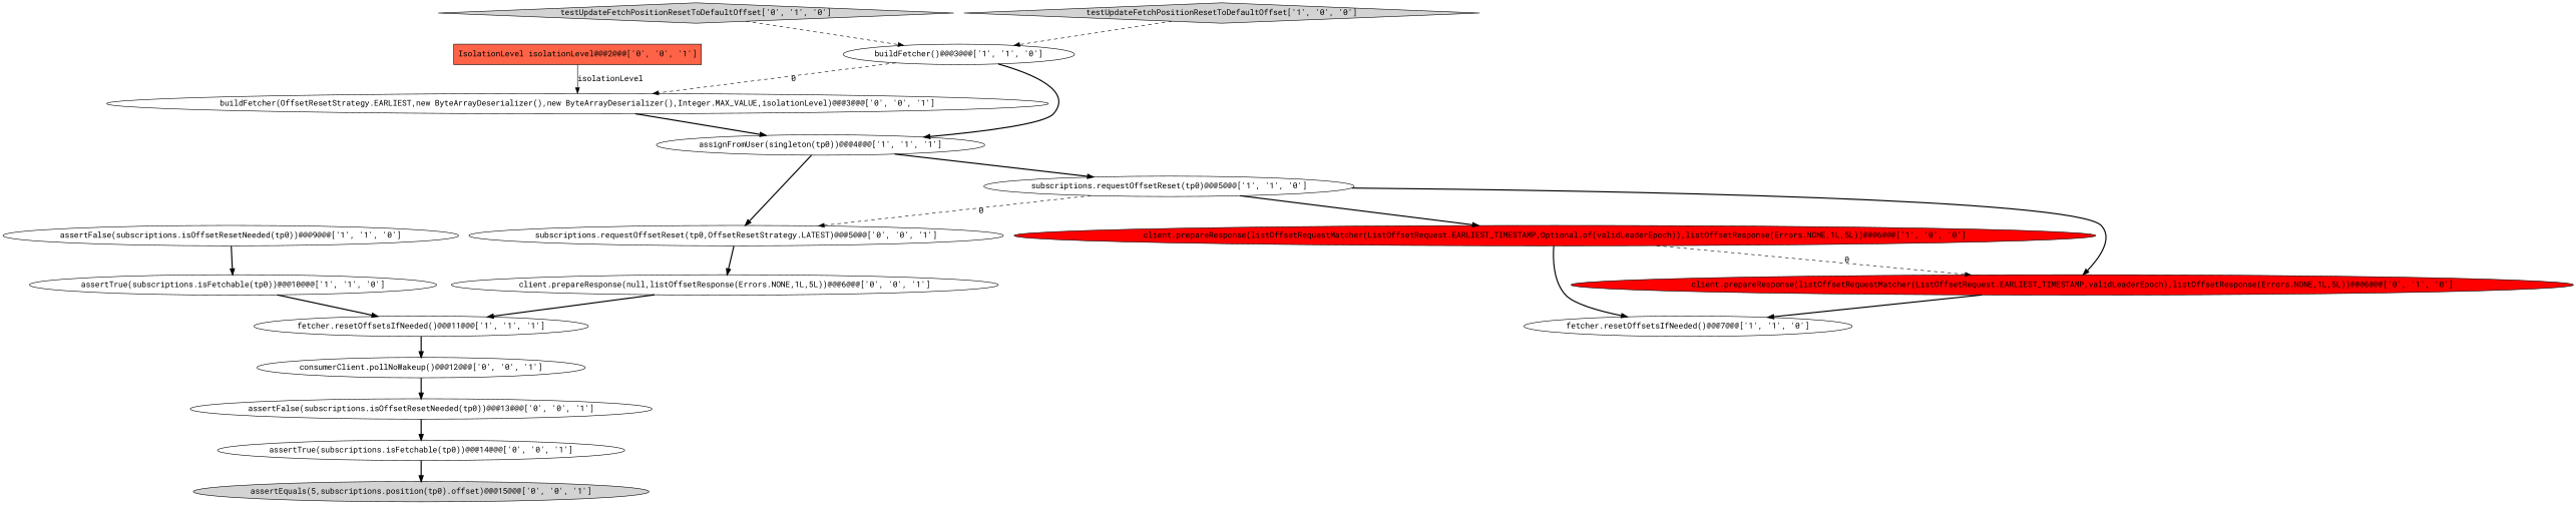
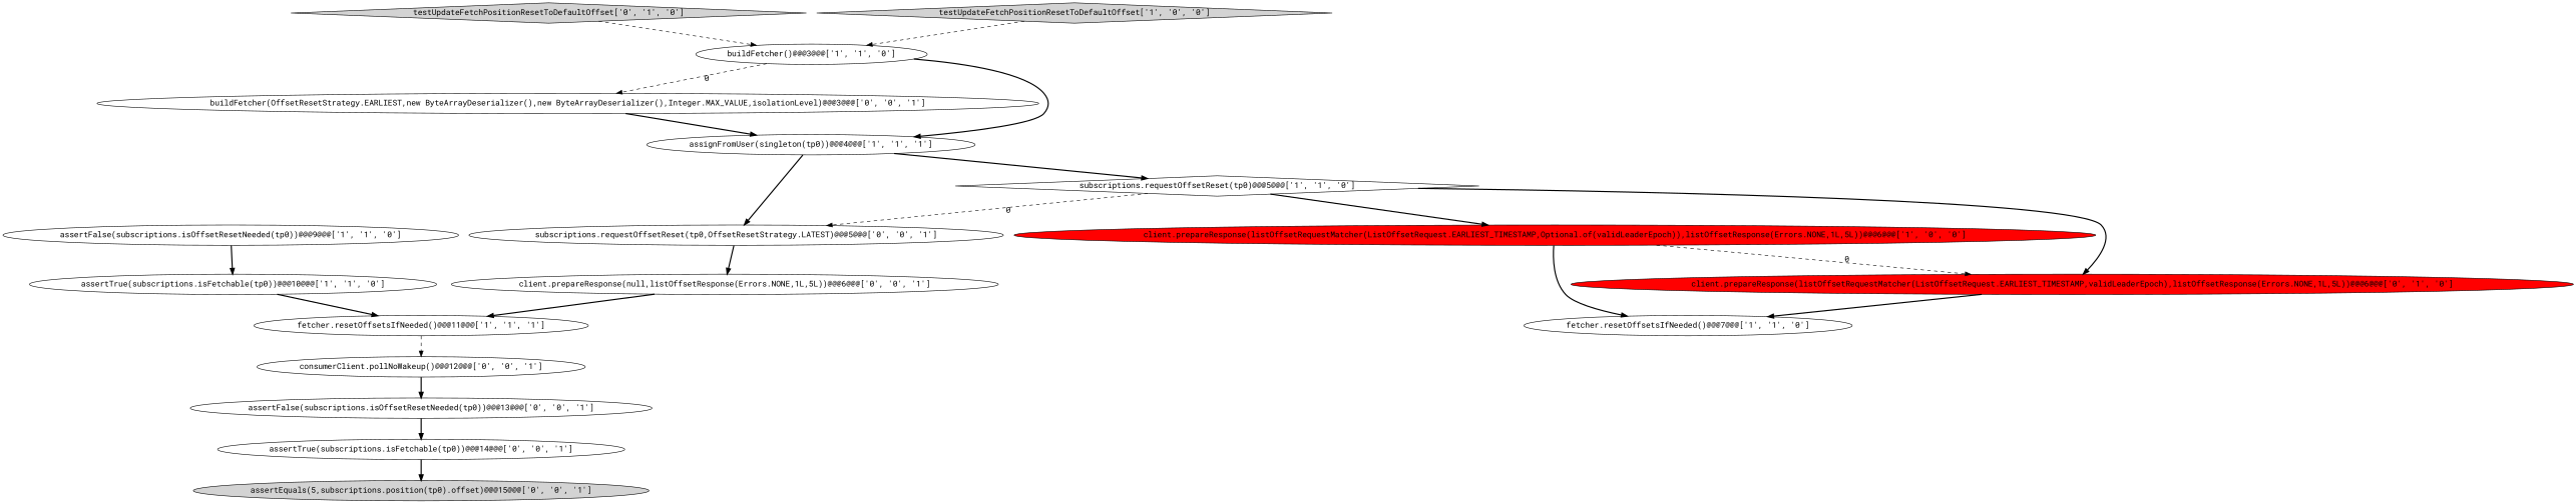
  digraph {
    fontname="Roboto Mono"
    node [fillcolor=white fontname="Roboto Mono" shape=ellipse style=filled]
    edge [fontname="Roboto Mono" style=bold]
    n1 [label="buildFetcher()@@@3@@@['1', '1', '0']"]
    n2 [label="buildFetcher(OffsetResetStrategy.EARLIEST,new ByteArrayDeserializer(),new ByteArrayDeserializer(),Integer.MAX_VALUE,isolationLevel)@@@3@@@['0', '0', '1']"]
    n3 [label="assignFromUser(singleton(tp0))@@@4@@@['1', '1', '1']"]
-   n4 [label="subscriptions.requestOffsetReset(tp0)@@@5@@@['1', '1', '0']"]
+   n4 [label="subscriptions.requestOffsetReset(tp0)@@@5@@@['1', '1', '0']" shape=diamond]
    n5 [label="subscriptions.requestOffsetReset(tp0,OffsetResetStrategy.LATEST)@@@5@@@['0', '0', '1']"]
    n6 [label="assertTrue(subscriptions.isFetchable(tp0))@@@14@@@['0', '0', '1']"]
    n7 [fillcolor=lightgray label="assertEquals(5,subscriptions.position(tp0).offset)@@@15@@@['0', '0', '1']"]
    n8 [label="client.prepareResponse(null,listOffsetResponse(Errors.NONE,1L,5L))@@@6@@@['0', '0', '1']"]
    n9 [label="fetcher.resetOffsetsIfNeeded()@@@11@@@['1', '1', '1']"]
    n10 [label="consumerClient.pollNoWakeup()@@@12@@@['0', '0', '1']"]
    n11 [fillcolor=red label="client.prepareResponse(listOffsetRequestMatcher(ListOffsetRequest.EARLIEST_TIMESTAMP,Optional.of(validLeaderEpoch)),listOffsetResponse(Errors.NONE,1L,5L))@@@6@@@['1', '0', '0']"]
    n12 [fillcolor=red label="client.prepareResponse(listOffsetRequestMatcher(ListOffsetRequest.EARLIEST_TIMESTAMP,validLeaderEpoch),listOffsetResponse(Errors.NONE,1L,5L))@@@6@@@['0', '1', '0']"]
    n13 [fillcolor=lightgray label="testUpdateFetchPositionResetToDefaultOffset['0', '1', '0']" shape=diamond]
    n14 [label="fetcher.resetOffsetsIfNeeded()@@@7@@@['1', '1', '0']"]
    n15 [fillcolor=lightgray label="testUpdateFetchPositionResetToDefaultOffset['1', '0', '0']" shape=diamond]
-   n16 [fillcolor=tomato label="IsolationLevel isolationLevel@@@2@@@['0', '0', '1']" shape=box]
    n17 [label="assertFalse(subscriptions.isOffsetResetNeeded(tp0))@@@13@@@['0', '0', '1']"]
    n18 [label="assertFalse(subscriptions.isOffsetResetNeeded(tp0))@@@9@@@['1', '1', '0']"]
    n19 [label="assertTrue(subscriptions.isFetchable(tp0))@@@10@@@['1', '1', '0']"]
    n1 -> n2 [label=0 style=dashed]
    n1 -> n3
    n2 -> n3
    n3 -> n4
    n3 -> n5
    n4 -> n5 [label=0 style=dashed]
    n4 -> n11
    n4 -> n12
    n5 -> n8
    n6 -> n7
    n8 -> n9
-   n9 -> n10
+   n9 -> n10 [style=dashed]
    n10 -> n17
    n11 -> n12 [label=0 style=dashed]
    n11 -> n14
    n12 -> n14
    n13 -> n1 [style=dashed]
    n15 -> n1 [style=dashed]
-   n16 -> n2 [label=isolationLevel style=solid]
    n17 -> n6
    n18 -> n19
    n19 -> n9
  }
